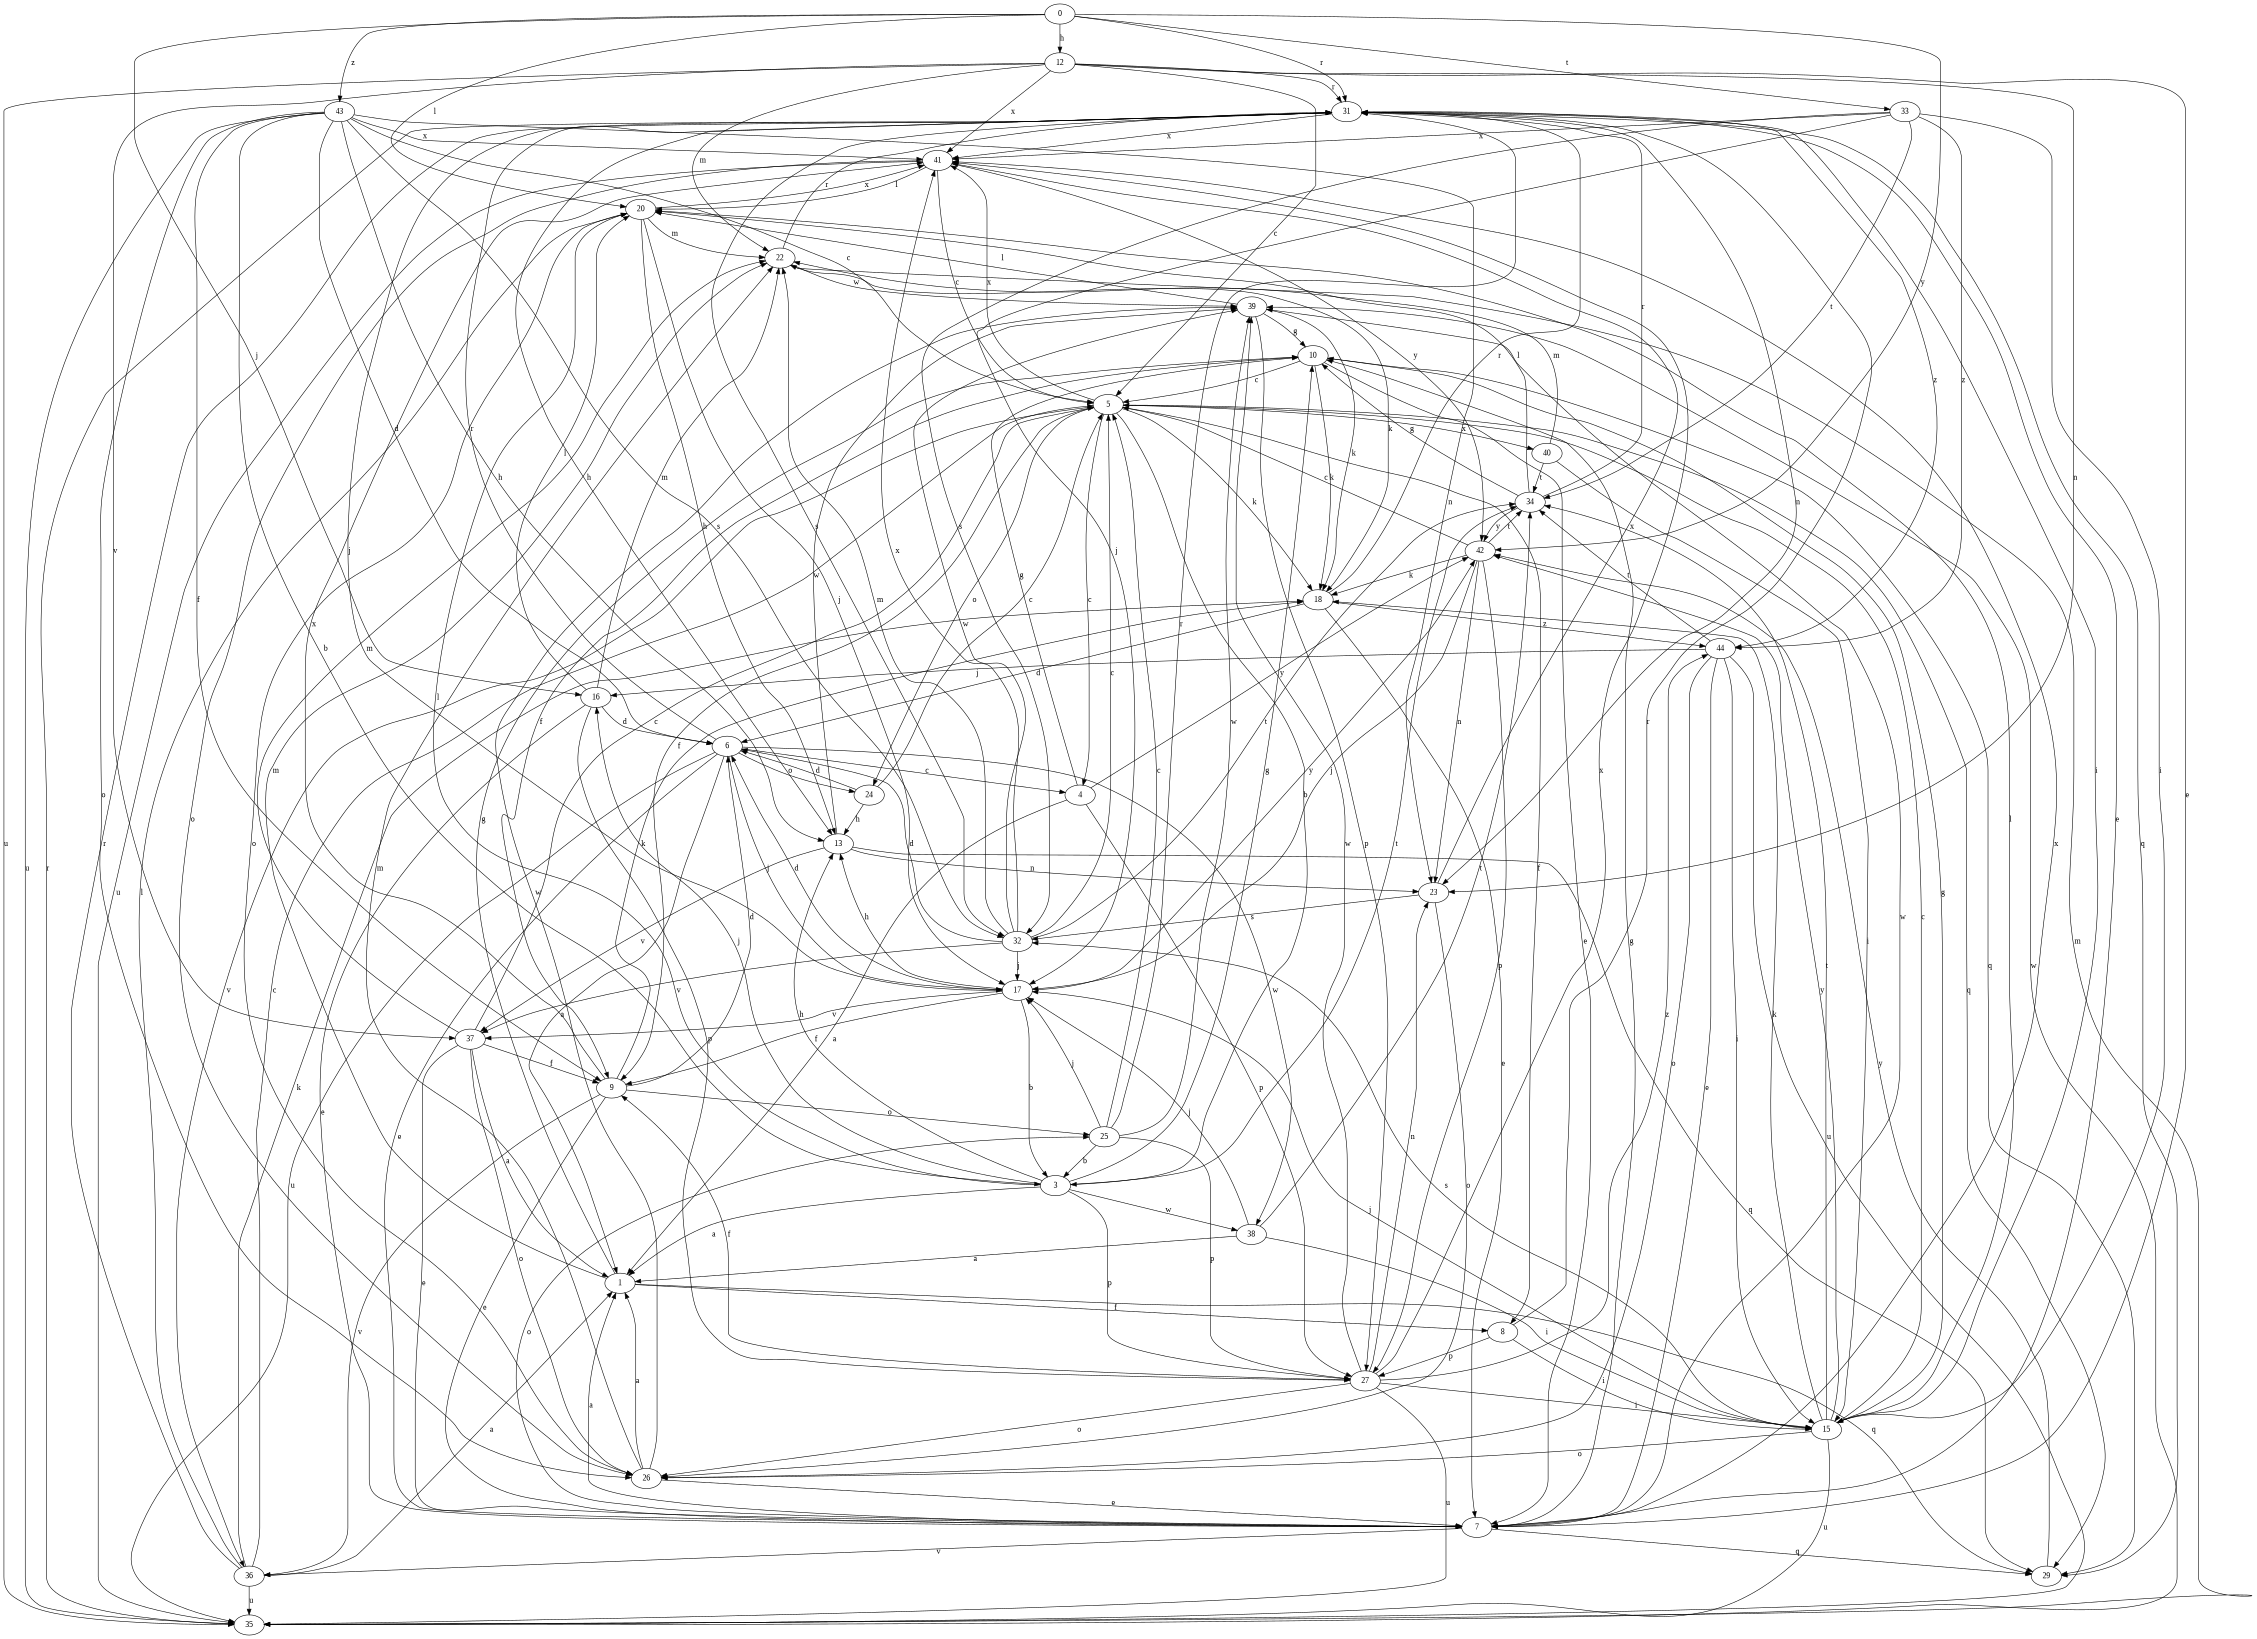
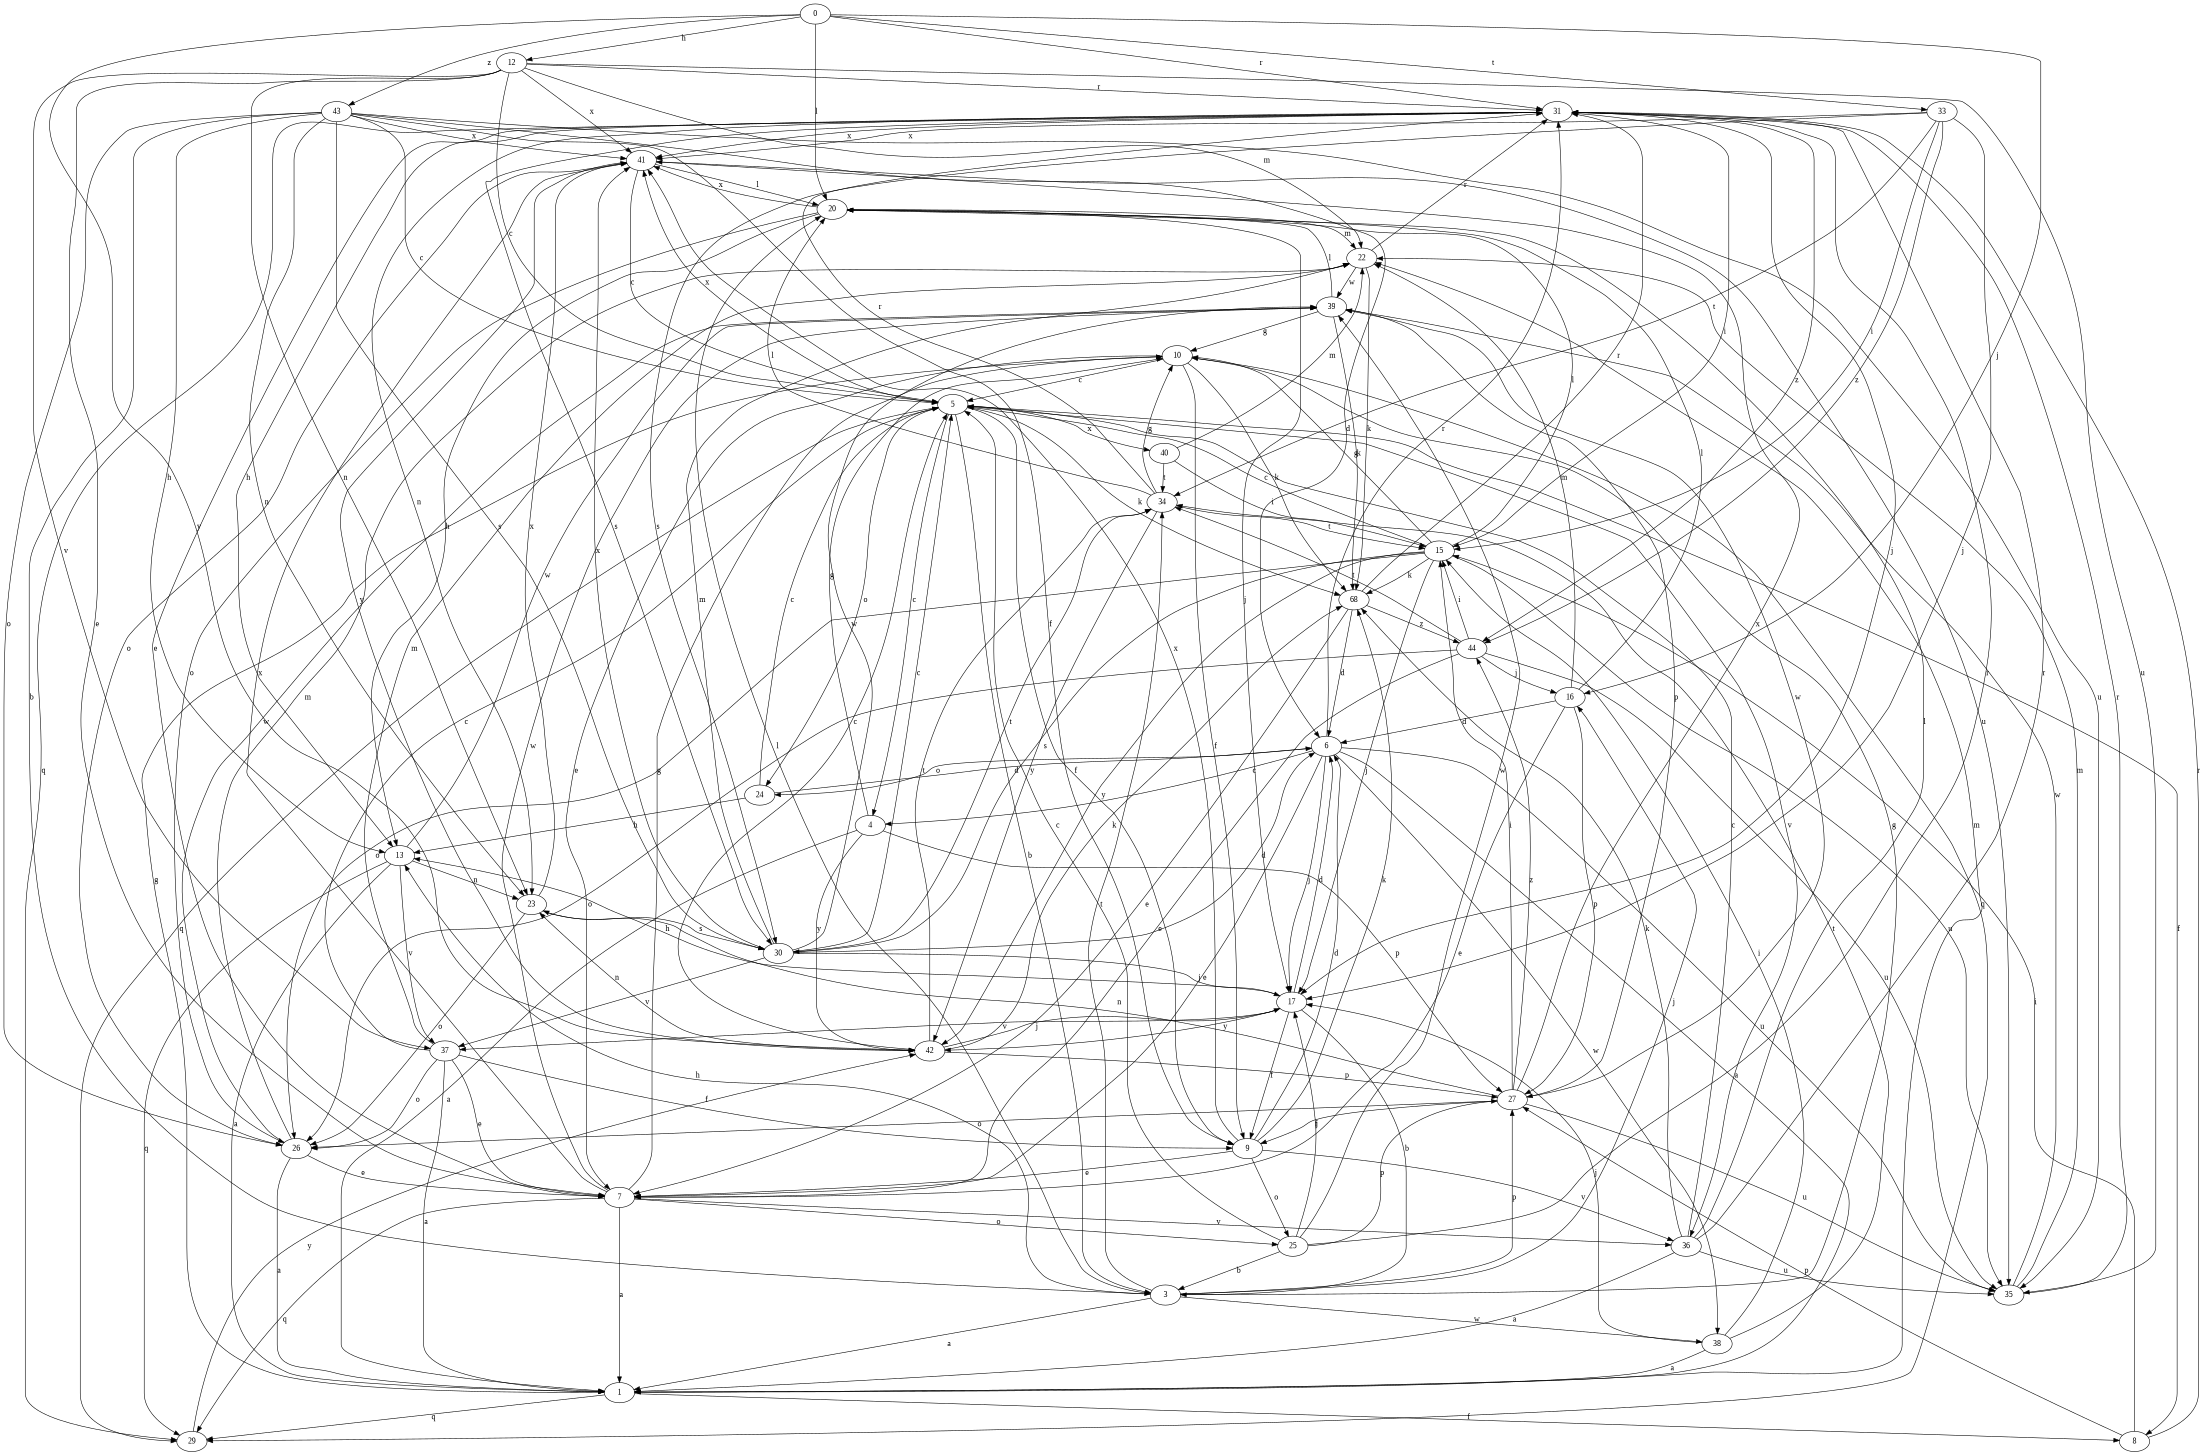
  strict digraph {
    fontname="Liberation Serif"
    node [fontname="Liberation Serif"]
    edge [fontname="Liberation Serif"]
    0
    12
    16
    20
    31
    33
    42
    43
    22
    5
    41
    7
    35
    23
    37
    27
    6
    13
    17
    26
    29
    15
-   32
+   32 [label=30]
    44
    34
-   18
+   18 [label=68]
    3
    9
    1
    8
    n31 [label=10]
    39
    38
    4
    24
    36
    40
    25
    0 -> 12 [label=h]
    0 -> 16 [label=j]
    0 -> 20 [label=l]
    0 -> 31 [label=r]
    0 -> 33 [label=t]
    0 -> 42 [label=y]
    0 -> 43 [label=z]
    12 -> 31 [label=r]
    12 -> 22 [label=m]
    12 -> 5 [label=c]
    12 -> 41 [label=x]
    12 -> 7 [label=e]
    12 -> 35 [label=u]
    12 -> 23 [label=n]
    12 -> 37 [label=v]
    16 -> 20 [label=l]
    16 -> 22 [label=m]
    16 -> 7 [label=e]
    16 -> 27 [label=p]
    16 -> 6 [label=d]
    20 -> 22 [label=m]
    20 -> 41 [label=x]
    20 -> 13 [label=h]
    20 -> 17 [label=j]
    20 -> 26 [label=o]
    31 -> 41 [label=x]
    31 -> 7 [label=e]
    31 -> 23 [label=n]
    31 -> 13 [label=h]
    31 -> 17 [label=j]
    31 -> 29 [label=q]
    31 -> 15 [label=i]
    31 -> 32 [label=s]
    31 -> 44 [label=z]
    33 -> 41 [label=x]
    33 -> 17 [label=j]
    33 -> 15 [label=i]
    33 -> 32 [label=s]
    33 -> 44 [label=z]
    33 -> 34 [label=t]
    42 -> 5 [label=c]
    42 -> 23 [label=n]
    42 -> 27 [label=p]
    42 -> 17 [label=j]
    42 -> 34 [label=t]
    42 -> 18 [label=k]
    43 -> 5 [label=c]
    43 -> 41 [label=x]
    43 -> 35 [label=u]
    43 -> 23 [label=n]
    43 -> 6 [label=d]
    43 -> 13 [label=h]
    43 -> 26 [label=o]
    43 -> 32 [label=s]
    43 -> 3 [label=b]
    43 -> 9 [label=f]
    22 -> 31 [label=r]
    22 -> 18 [label=k]
    22 -> 39 [label=w]
    5 -> 41 [label=x]
    5 -> 29 [label=q]
    5 -> 18 [label=k]
    5 -> 3 [label=b]
    5 -> 9 [label=f]
    5 -> 8 [label=f]
    5 -> 4 [label=c]
    5 -> 24 [label=o]
    5 -> 36 [label=v]
    5 -> 40 [label=x]
    41 -> 20 [label=l]
    41 -> 42 [label=y]
    41 -> 5 [label=c]
    41 -> 35 [label=u]
    41 -> 26 [label=o]
    7 -> 41 [label=x]
    7 -> 29 [label=q]
    7 -> 1 [label=a]
    7 -> n31 [label=g]
    7 -> 39 [label=w]
    7 -> 36 [label=v]
    7 -> 25 [label=o]
    35 -> 31 [label=r]
    35 -> 22 [label=m]
    35 -> 39 [label=w]
    23 -> 41 [label=x]
    23 -> 26 [label=o]
    23 -> 32 [label=s]
    37 -> 22 [label=m]
    37 -> 5 [label=c]
    37 -> 7 [label=e]
    37 -> 26 [label=o]
    37 -> 9 [label=f]
    37 -> 1 [label=a]
    27 -> 41 [label=x]
    27 -> 35 [label=u]
    27 -> 23 [label=n]
    27 -> 26 [label=o]
    27 -> 15 [label=i]
    27 -> 44 [label=z]
    27 -> 9 [label=f]
    27 -> 39 [label=w]
    6 -> 31 [label=r]
    6 -> 7 [label=e]
    6 -> 35 [label=u]
    6 -> 17 [label=j]
    6 -> 1 [label=a]
    6 -> 38 [label=w]
    6 -> 4 [label=c]
    6 -> 24 [label=o]
    13 -> 23 [label=n]
    13 -> 37 [label=v]
    13 -> 29 [label=q]
+   13 -> 1 [label=a]
    13 -> 39 [label=w]
    17 -> 42 [label=y]
    17 -> 37 [label=v]
    17 -> 6 [label=d]
    17 -> 13 [label=h]
    17 -> 3 [label=b]
    17 -> 9 [label=f]
    26 -> 22 [label=m]
    26 -> 7 [label=e]
    26 -> 1 [label=a]
    26 -> 39 [label=w]
    29 -> 42 [label=y]
    15 -> 20 [label=l]
    15 -> 42 [label=y]
    15 -> 5 [label=c]
    15 -> 35 [label=u]
    15 -> 17 [label=j]
    15 -> 26 [label=o]
    15 -> 32 [label=s]
-   15 -> 34 [label=t]
+   34 -> 15 [label=t]
    15 -> 18 [label=k]
    15 -> n31 [label=g]
    32 -> 22 [label=m]
    32 -> 5 [label=c]
    32 -> 41 [label=x]
    32 -> 37 [label=v]
    32 -> 6 [label=d]
    32 -> 17 [label=j]
    32 -> 34 [label=t]
    32 -> 39 [label=w]
    44 -> 16 [label=j]
    44 -> 7 [label=e]
    44 -> 35 [label=u]
    44 -> 26 [label=o]
    44 -> 15 [label=i]
    44 -> 34 [label=t]
    34 -> 20 [label=l]
    34 -> 31 [label=r]
    34 -> 42 [label=y]
    34 -> n31 [label=g]
    18 -> 31 [label=r]
    18 -> 7 [label=e]
    18 -> 6 [label=d]
    18 -> 44 [label=z]
    3 -> 16 [label=j]
    3 -> 20 [label=l]
    3 -> 27 [label=p]
    3 -> 13 [label=h]
    3 -> 34 [label=t]
    3 -> 1 [label=a]
    3 -> n31 [label=g]
    3 -> 38 [label=w]
    9 -> 41 [label=x]
    9 -> 7 [label=e]
    9 -> 6 [label=d]
    9 -> 18 [label=k]
    9 -> 36 [label=v]
    9 -> 25 [label=o]
    1 -> 22 [label=m]
    1 -> 29 [label=q]
    1 -> 8 [label=f]
    1 -> n31 [label=g]
    8 -> 31 [label=r]
    8 -> 27 [label=p]
    8 -> 15 [label=i]
    n31 -> 5 [label=c]
    n31 -> 7 [label=e]
    n31 -> 29 [label=q]
    n31 -> 18 [label=k]
    n31 -> 9 [label=f]
    39 -> 20 [label=l]
    39 -> 27 [label=p]
    39 -> 18 [label=k]
    39 -> n31 [label=g]
    38 -> 17 [label=j]
    38 -> 15 [label=i]
    38 -> 34 [label=t]
    38 -> 1 [label=a]
    4 -> 42 [label=y]
    4 -> 27 [label=p]
    4 -> 1 [label=a]
    4 -> n31 [label=g]
    24 -> 5 [label=c]
    24 -> 6 [label=d]
    24 -> 13 [label=h]
    36 -> 20 [label=l]
    36 -> 31 [label=r]
    36 -> 5 [label=c]
    36 -> 35 [label=u]
    36 -> 18 [label=k]
    36 -> 1 [label=a]
    40 -> 22 [label=m]
    40 -> 15 [label=i]
    40 -> 34 [label=t]
    25 -> 31 [label=r]
    25 -> 5 [label=c]
    25 -> 27 [label=p]
    25 -> 17 [label=j]
    25 -> 3 [label=b]
    25 -> 39 [label=w]
  }
